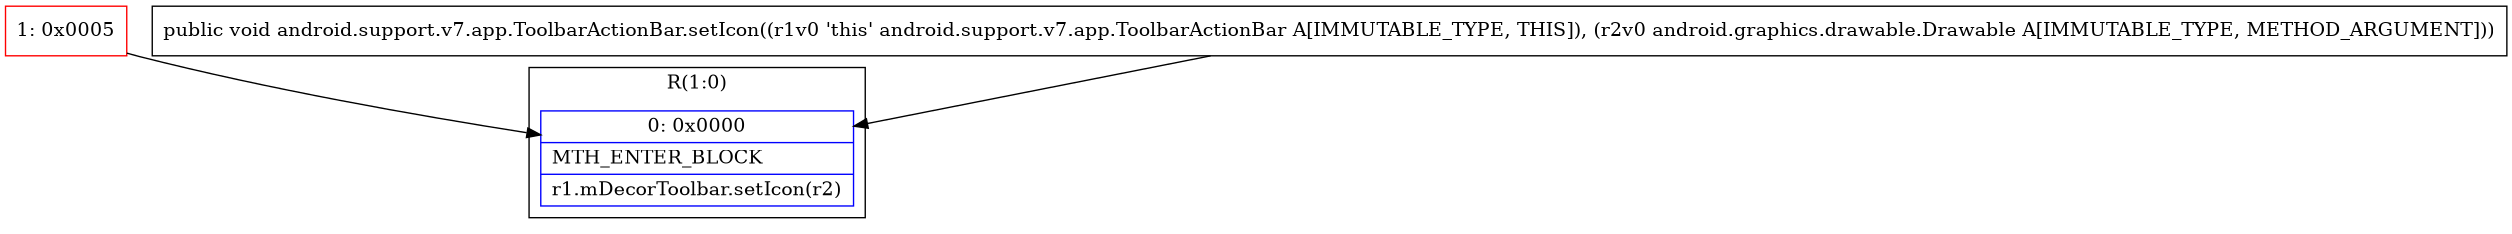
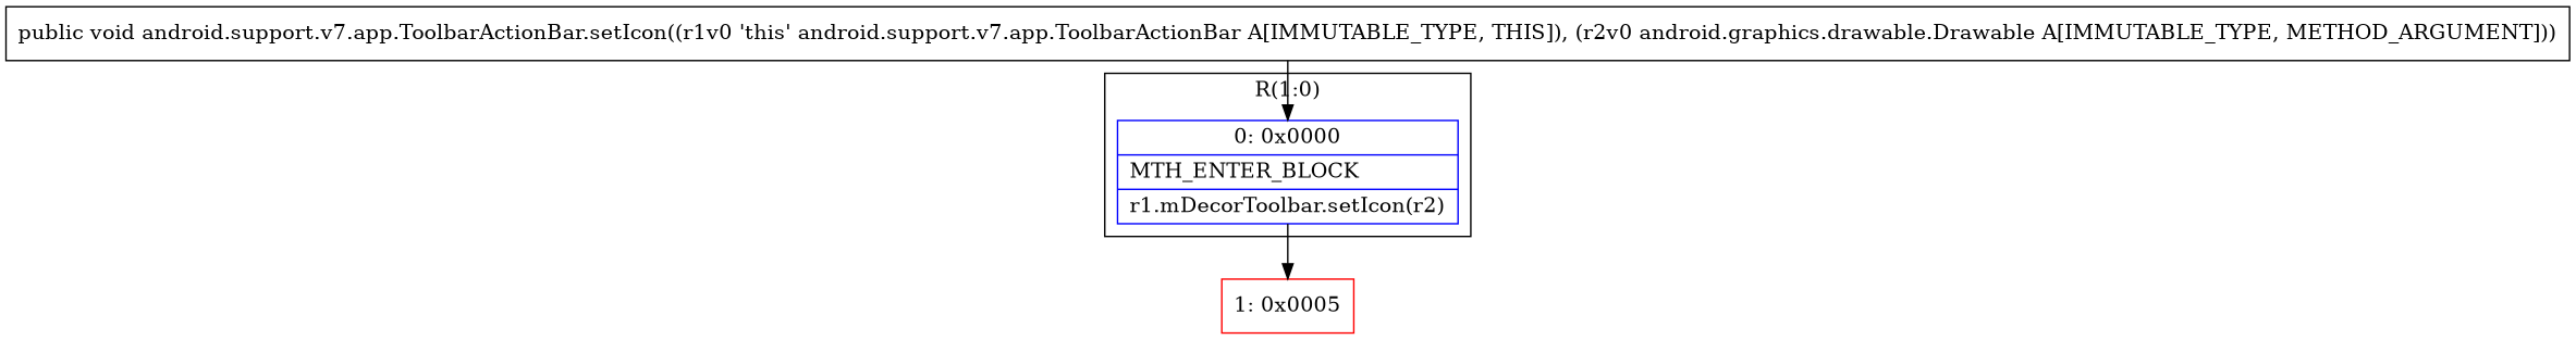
  digraph {
    node [shape=record]
    n1 [color=blue label="{0\:\ 0x0000|MTH_ENTER_BLOCK\l|r1.mDecorToolbar.setIcon(r2)\l}"]
    n2 [color=red label="{1\:\ 0x0005}"]
    n3 [label="{public void android.support.v7.app.ToolbarActionBar.setIcon((r1v0 'this' android.support.v7.app.ToolbarActionBar A[IMMUTABLE_TYPE, THIS]), (r2v0 android.graphics.drawable.Drawable A[IMMUTABLE_TYPE, METHOD_ARGUMENT])) }"]
    subgraph cluster_1 {
      label="R(1:0)"
      n1
    }
-   n2 -> n1
+   n1 -> n2
    n3 -> n1
  }
